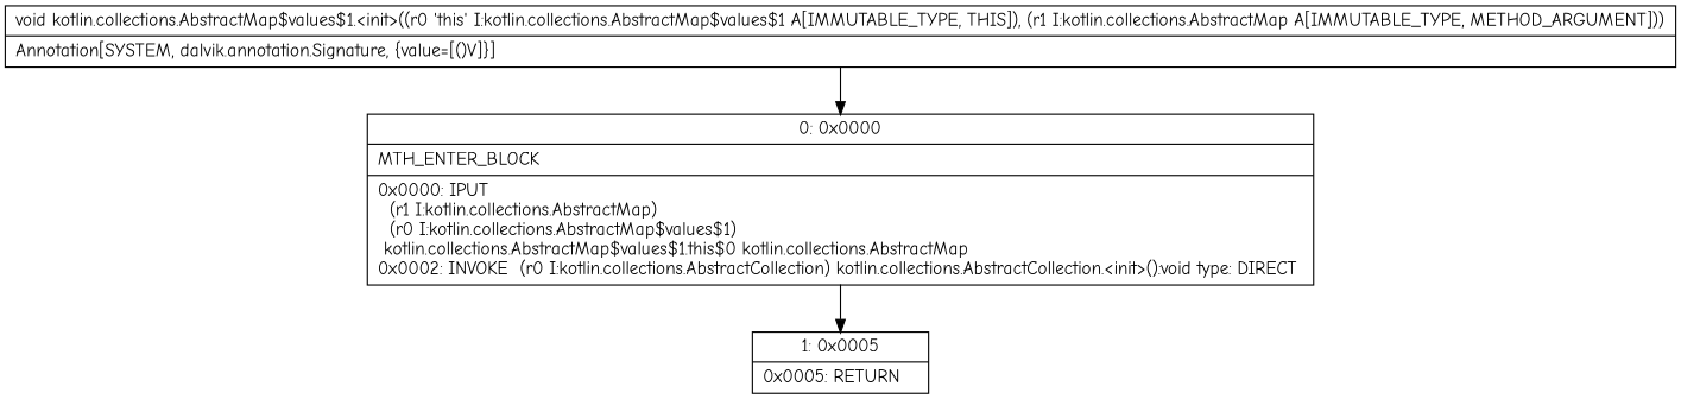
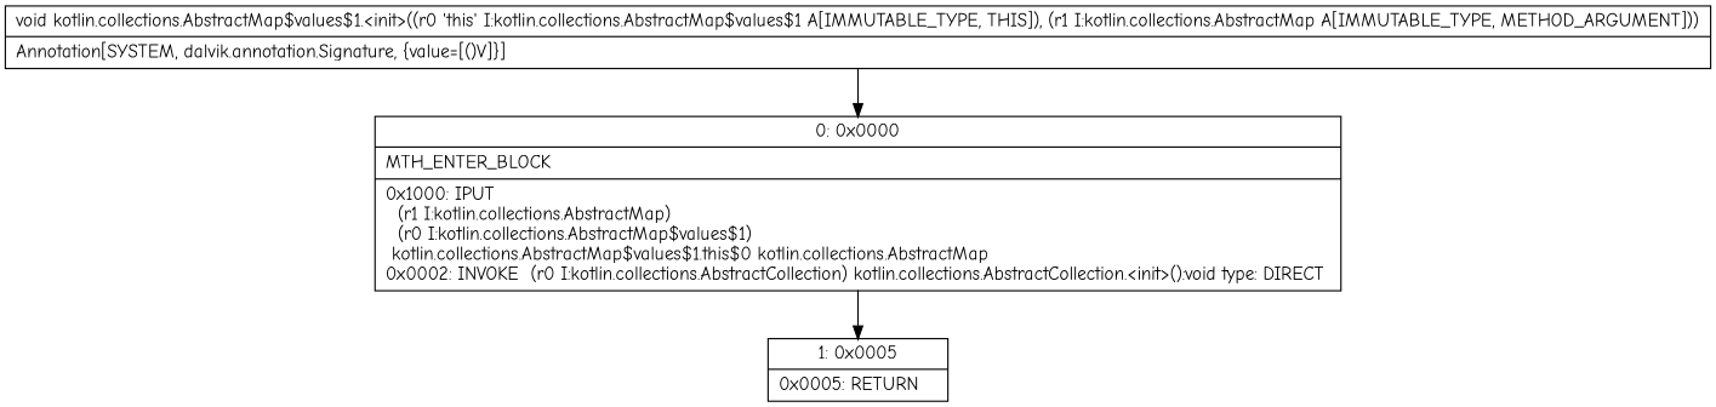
  digraph {
    fontname="Comic Neue"
    node [shape=record fontname="Comic Neue"]
    edge [fontname="Comic Neue"]
-   n1 [label="{0\:\ 0x0000|MTH_ENTER_BLOCK\l|0x0000: IPUT  \l  (r1 I:kotlin.collections.AbstractMap)\l  (r0 I:kotlin.collections.AbstractMap$values$1)\l kotlin.collections.AbstractMap$values$1.this$0 kotlin.collections.AbstractMap \l0x0002: INVOKE  (r0 I:kotlin.collections.AbstractCollection) kotlin.collections.AbstractCollection.\<init\>():void type: DIRECT \l}"]
+   n1 [label="{0\:\ 0x0000|MTH_ENTER_BLOCK\l|0x1000: IPUT  \l  (r1 I:kotlin.collections.AbstractMap)\l  (r0 I:kotlin.collections.AbstractMap$values$1)\l kotlin.collections.AbstractMap$values$1.this$0 kotlin.collections.AbstractMap \l0x0002: INVOKE  (r0 I:kotlin.collections.AbstractCollection) kotlin.collections.AbstractCollection.\<init\>():void type: DIRECT \l}"]
    n2 [label="{1\:\ 0x0005|0x0005: RETURN   \l}"]
    n3 [label="{void kotlin.collections.AbstractMap$values$1.\<init\>((r0 'this' I:kotlin.collections.AbstractMap$values$1 A[IMMUTABLE_TYPE, THIS]), (r1 I:kotlin.collections.AbstractMap A[IMMUTABLE_TYPE, METHOD_ARGUMENT]))  | Annotation[SYSTEM, dalvik.annotation.Signature, \{value=[()V]\}]\l}"]
    n1 -> n2
    n3 -> n1
  }
